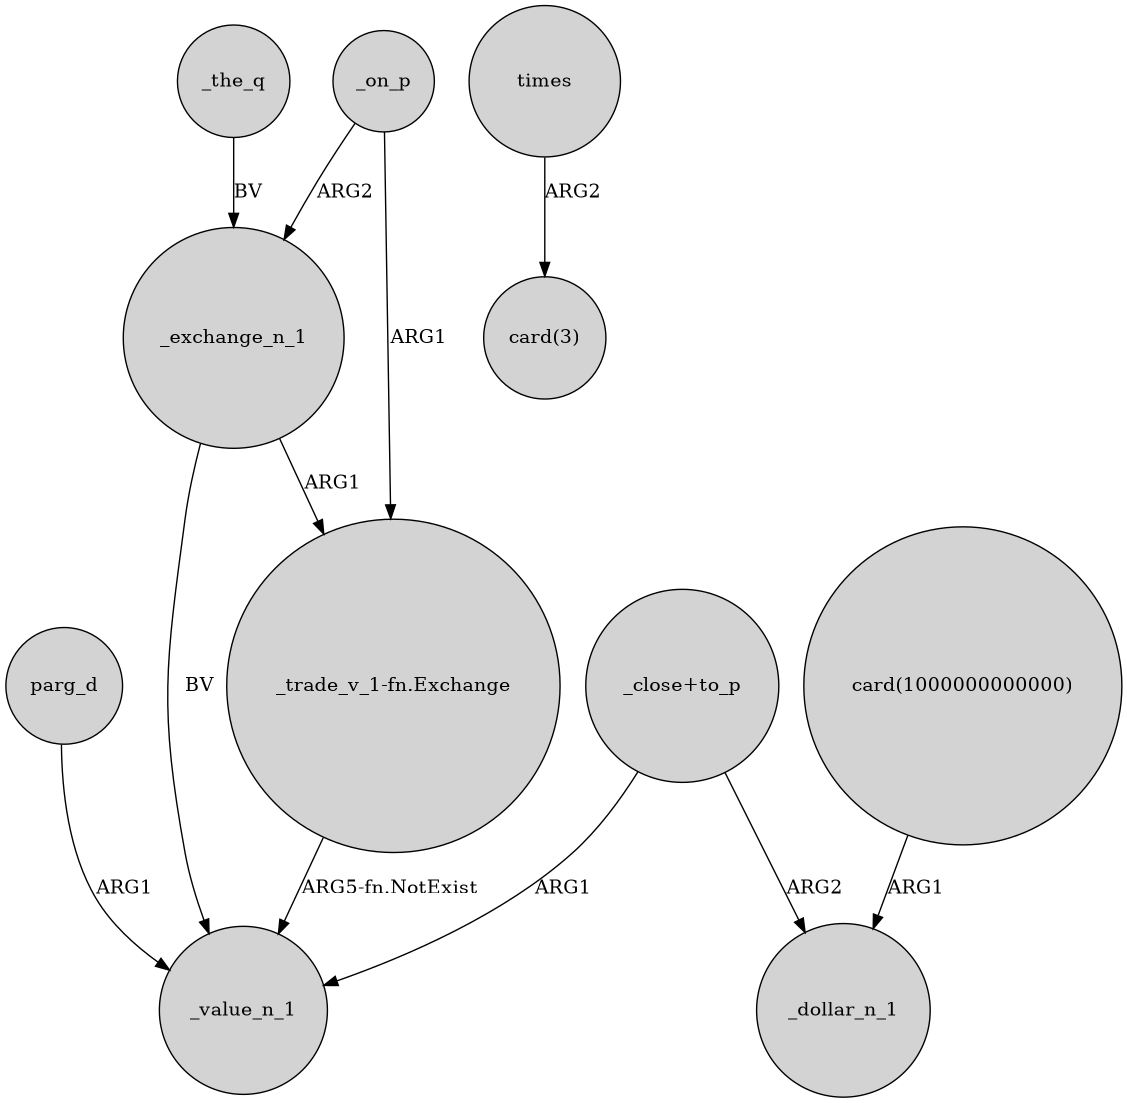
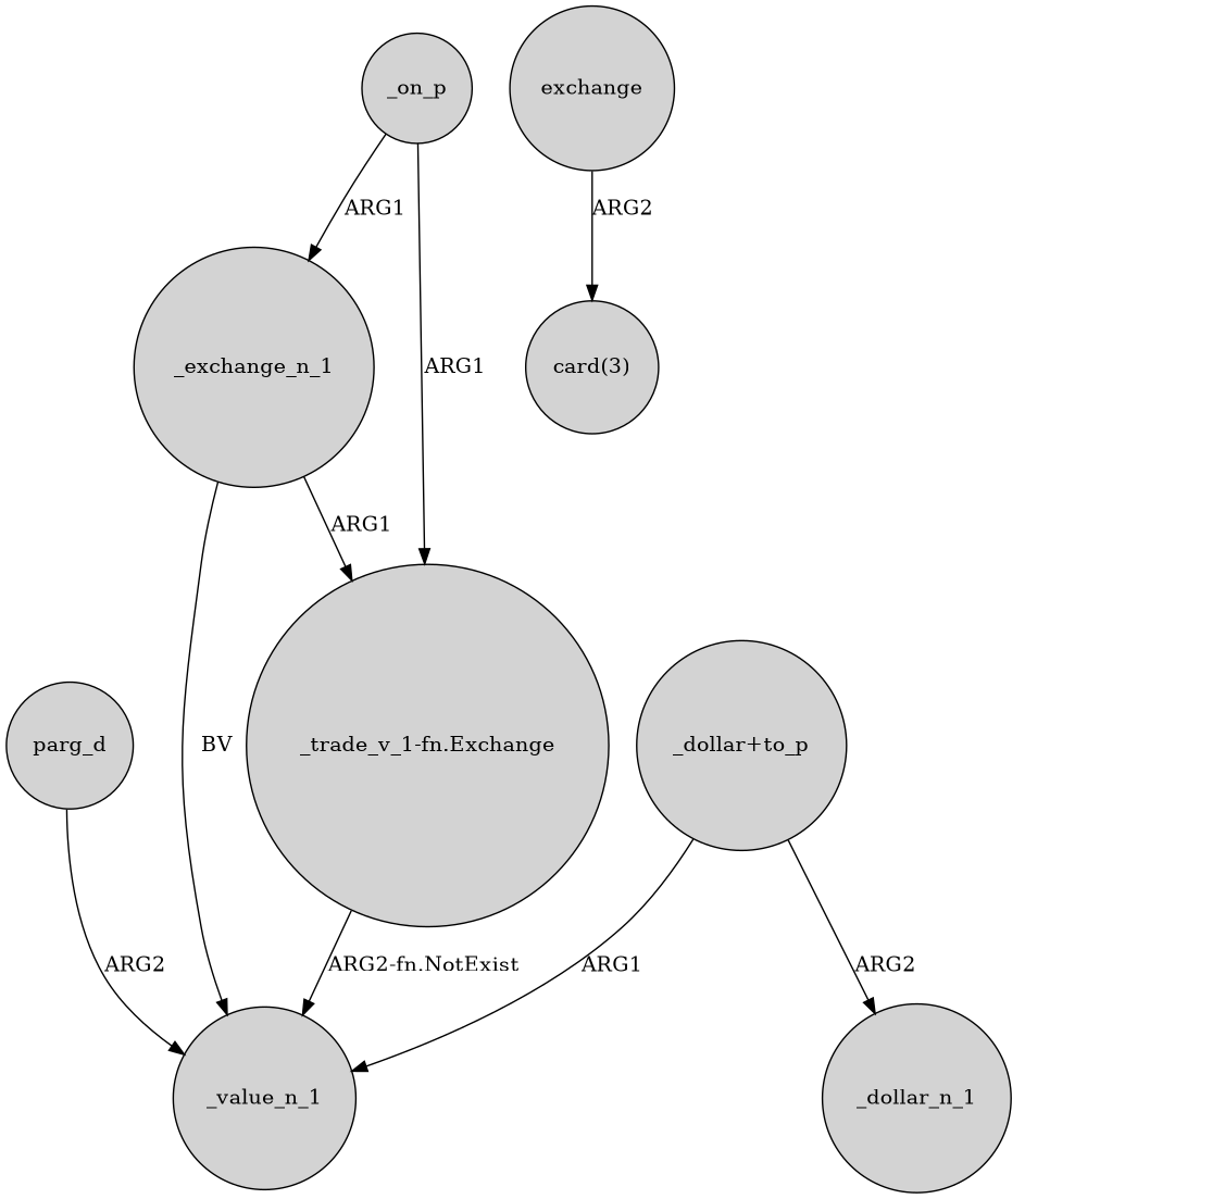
  digraph {
    node [shape=circle style=filled]
    _on_p
    _exchange_n_1
    "_trade_v_1-fn.Exchange"
    _value_n_1
-   times
+   times [label=exchange]
    "card(3)"
-   "card(1000000000000)"
    _dollar_n_1
    parg_d
-   "_close+to_p"
-   _the_q
-   _on_p -> _exchange_n_1 [label=ARG2]
+   "_close+to_p" [label="_dollar+to_p"]
+   _on_p -> _exchange_n_1 [label=ARG1]
    _on_p -> "_trade_v_1-fn.Exchange" [label=ARG1]
    _exchange_n_1 -> "_trade_v_1-fn.Exchange" [label=ARG1]
    _exchange_n_1 -> _value_n_1 [label=BV]
-   "_trade_v_1-fn.Exchange" -> _value_n_1 [label="ARG5-fn.NotExist"]
+   "_trade_v_1-fn.Exchange" -> _value_n_1 [label="ARG2-fn.NotExist"]
    times -> "card(3)" [label=ARG2]
-   "card(1000000000000)" -> _dollar_n_1 [label=ARG1]
-   parg_d -> _value_n_1 [label=ARG1]
+   parg_d -> _value_n_1 [label=ARG2]
    "_close+to_p" -> _value_n_1 [label=ARG1]
    "_close+to_p" -> _dollar_n_1 [label=ARG2]
-   _the_q -> _exchange_n_1 [label=BV]
  }
